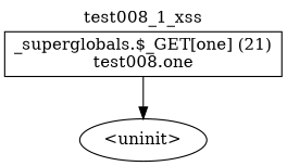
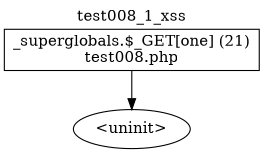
  digraph {
    label=test008_1_xss
    labelloc=t
-   n1 [label="_superglobals.$_GET[one] (21)\ntest008.one" shape=box]
+   n1 [label="_superglobals.$_GET[one] (21)\ntest008.php" shape=box]
    n2 [label="<uninit>" shape=ellipse]
    n1 -> n2
  }
